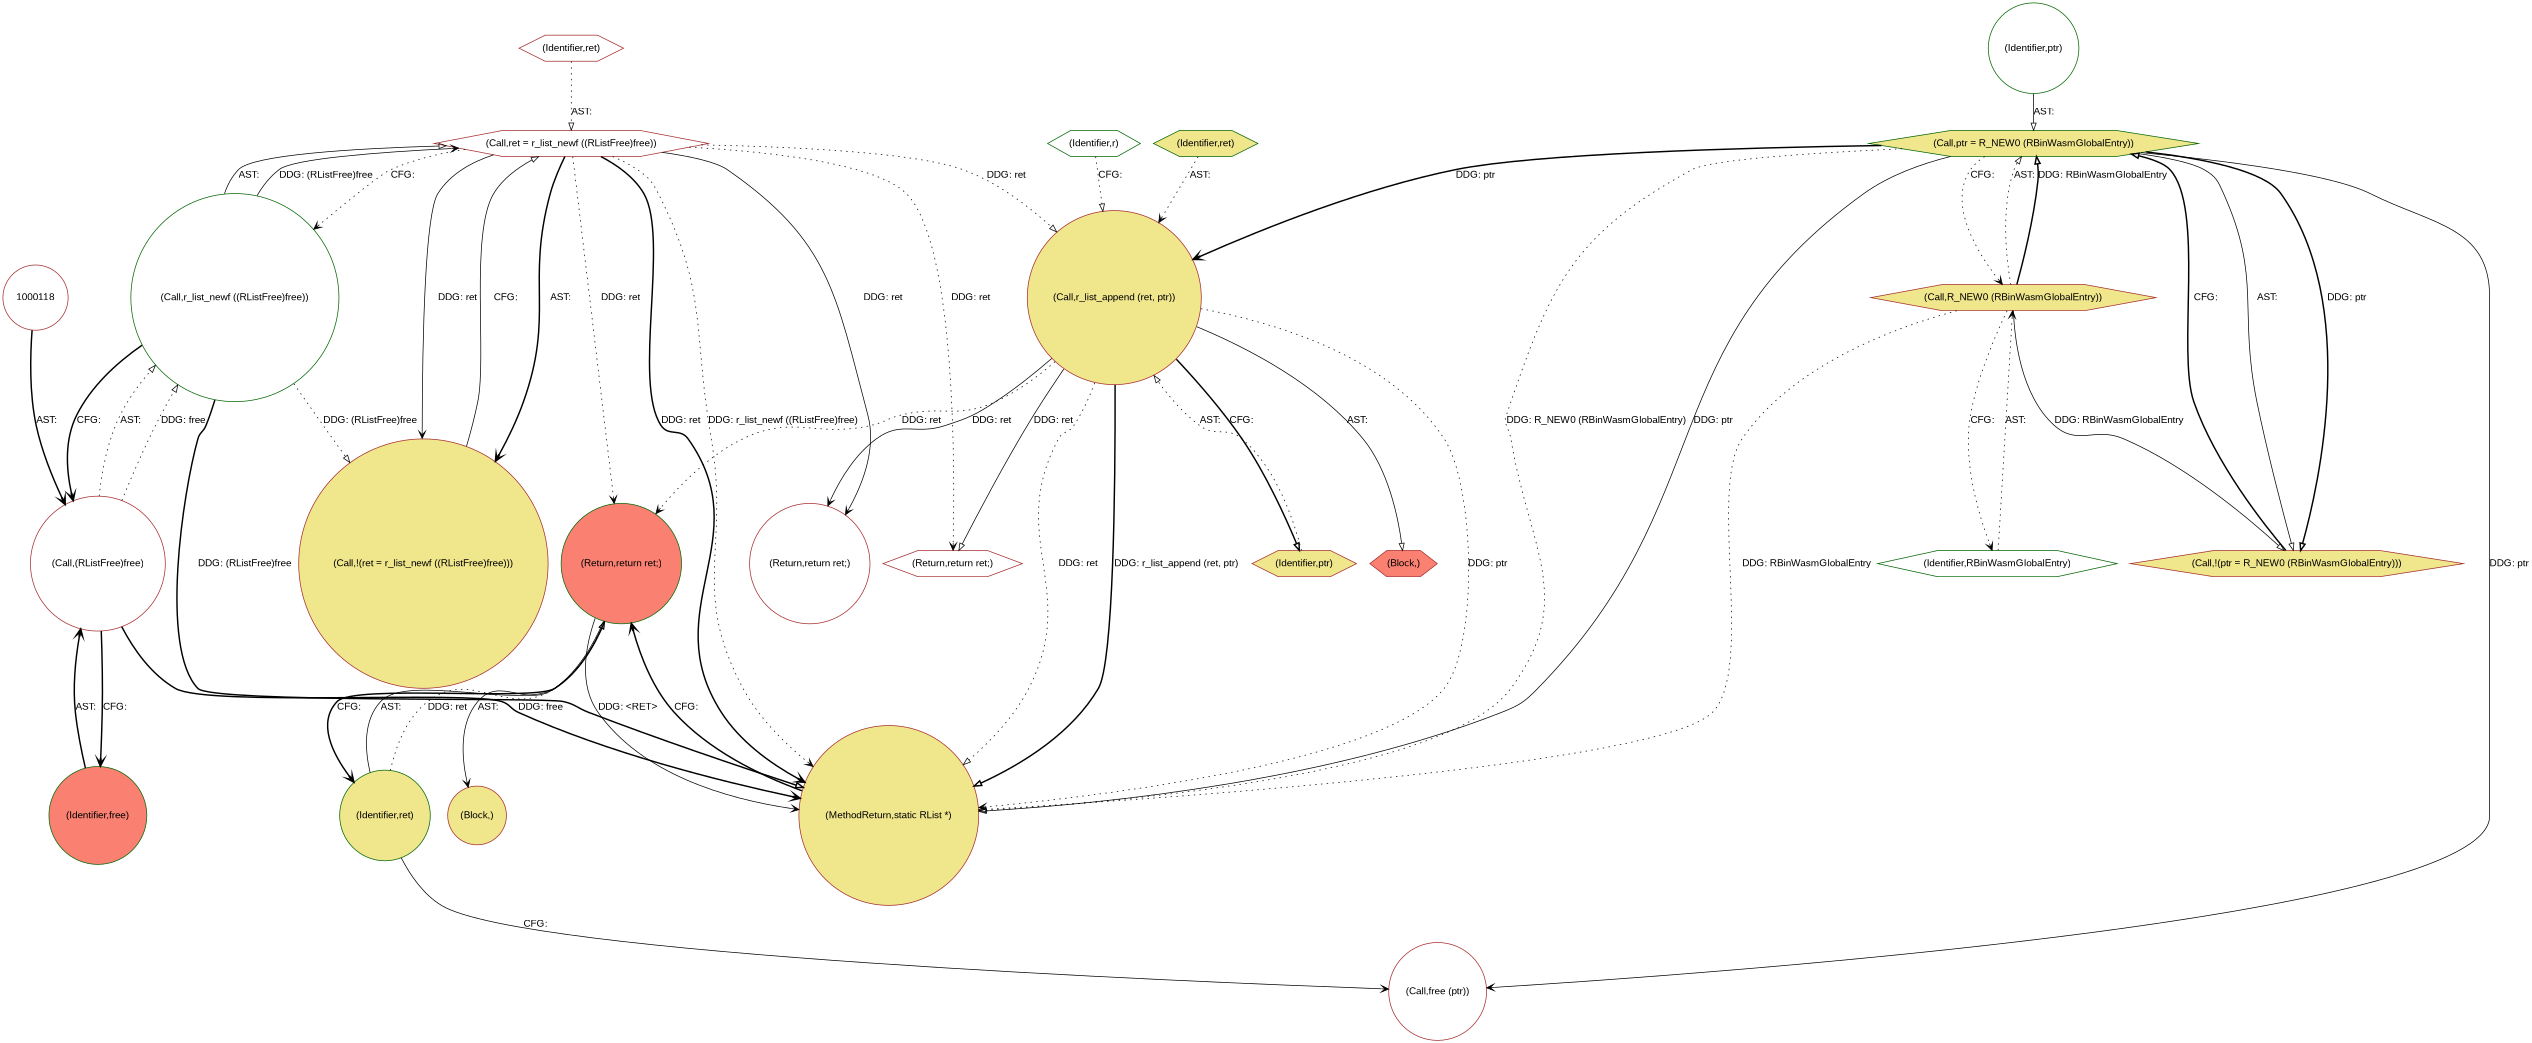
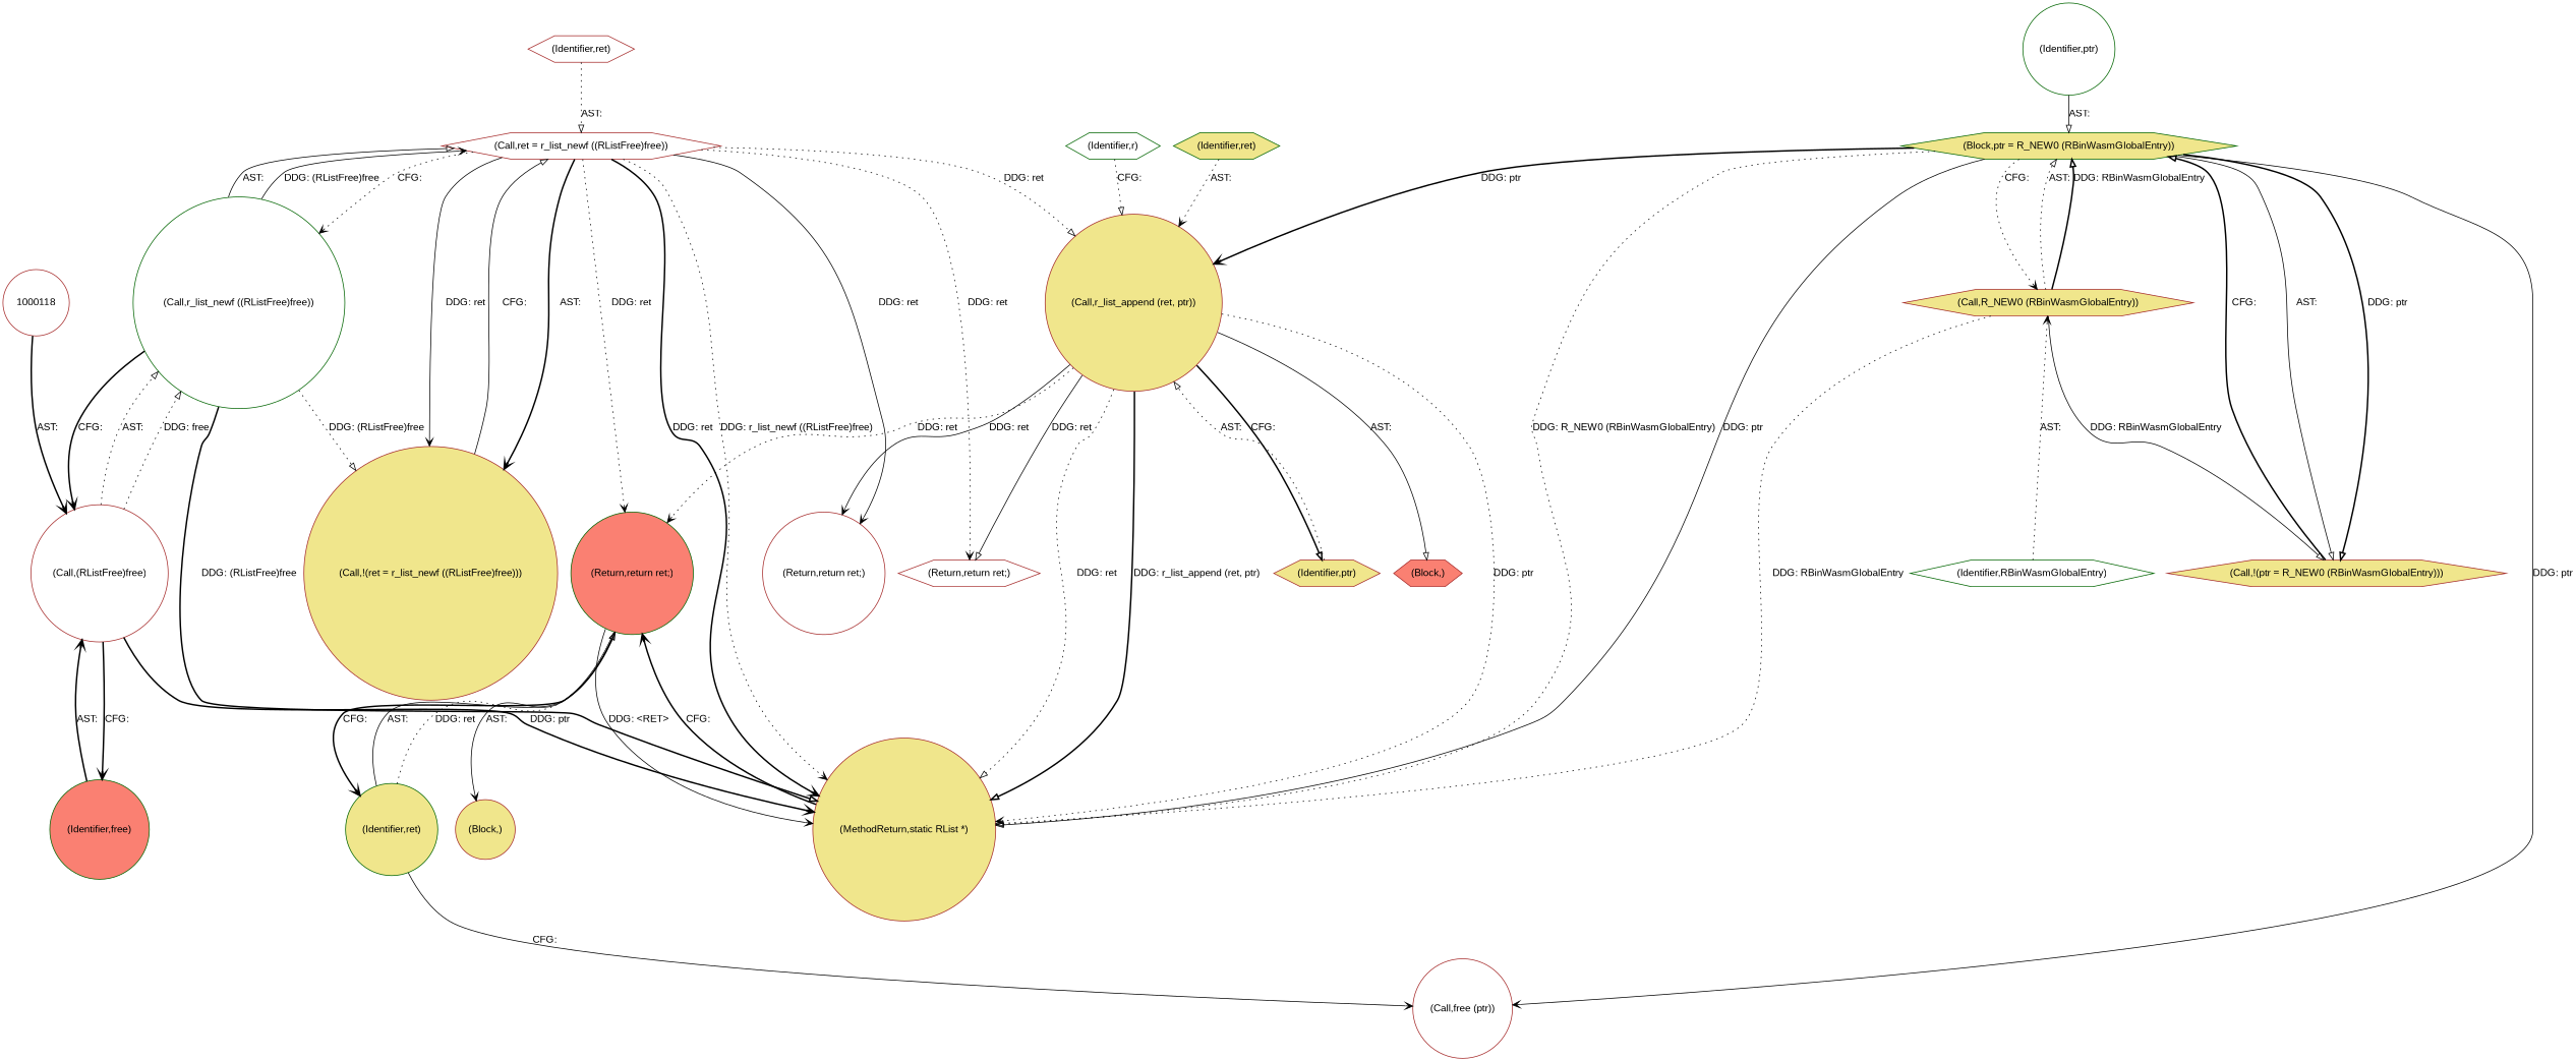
  digraph {
    fontname="Liberation Sans"
    node [color=brown fillcolor=white fontname="Liberation Sans" shape=circle style=filled]
    edge [arrowhead=vee fontname="Liberation Sans" style=dotted]
    n1 [color=darkgreen fillcolor=salmon label="(Return,return ret;)"]
    n2 [color=darkgreen fillcolor=khaki label="(Identifier,ret)"]
    n3 [fillcolor=khaki label="(Block,)"]
    n4 [fillcolor=khaki label="(MethodReturn,static RList *)"]
    n5 [label="(Call,free (ptr))"]
    n6 [label="(Call,ret = r_list_newf ((RListFree)free))" shape=hexagon]
    n7 [color=darkgreen label="(Call,r_list_newf ((RListFree)free))"]
    n8 [fillcolor=khaki label="(Call,r_list_append (ret, ptr))"]
    n9 [label="(Return,return ret;)"]
    n10 [fillcolor=khaki label="(Call,!(ret = r_list_newf ((RListFree)free)))"]
    n11 [label="(Return,return ret;)" shape=hexagon]
    n12 [label="(Call,(RListFree)free)"]
    n13 [fillcolor=khaki label="(Identifier,ptr)" shape=hexagon]
    n14 [fillcolor=salmon label="(Block,)" shape=hexagon]
    n15 [color=darkgreen fillcolor=salmon label="(Identifier,free)"]
-   n16 [color=darkgreen fillcolor=khaki label="(Call,ptr = R_NEW0 (RBinWasmGlobalEntry))" shape=hexagon]
+   n16 [color=darkgreen fillcolor=khaki label="(Block,ptr = R_NEW0 (RBinWasmGlobalEntry))" shape=hexagon]
    n17 [fillcolor=khaki label="(Call,R_NEW0 (RBinWasmGlobalEntry))" shape=hexagon]
    n18 [fillcolor=khaki label="(Call,!(ptr = R_NEW0 (RBinWasmGlobalEntry)))" shape=hexagon]
    n19 [color=darkgreen label="(Identifier,RBinWasmGlobalEntry)" shape=hexagon]
    n20 [label="(Identifier,ret)" shape=hexagon]
    n21 [color=darkgreen fillcolor=khaki label="(Identifier,ret)" shape=hexagon]
    n22 [color=darkgreen label="(Identifier,ptr)"]
    n23 [color=darkgreen label="(Identifier,r)" shape=hexagon]
    1000118
    n1 -> n2 [label="CFG: " style=bold]
    n1 -> n3 [label="AST: " style=solid]
    n1 -> n4 [label="DDG: <RET>" style=solid]
    n2 -> n1 [arrowhead=onormal label="AST: " style=solid]
    n2 -> n1 [arrowhead=onormal label="DDG: ret"]
    n2 -> n5 [label="CFG: " style=solid]
    n4 -> n1 [label="CFG: " style=bold]
    n6 -> n1 [label="DDG: ret"]
    n6 -> n4 [label="DDG: ret" style=bold]
    n6 -> n4 [label="DDG: r_list_newf ((RListFree)free)"]
    n6 -> n7 [label="CFG: "]
    n6 -> n8 [arrowhead=onormal label="DDG: ret"]
    n6 -> n9 [label="DDG: ret" style=solid]
    n6 -> n10 [label="AST: " style=bold]
    n6 -> n10 [label="DDG: ret" style=solid]
    n6 -> n11 [label="DDG: ret"]
    n7 -> n4 [arrowhead=onormal label="DDG: (RListFree)free" style=bold]
    n7 -> n6 [arrowhead=onormal label="AST: " style=solid]
    n7 -> n6 [label="DDG: (RListFree)free" style=solid]
    n7 -> n10 [arrowhead=onormal label="DDG: (RListFree)free"]
    n7 -> n12 [label="CFG: " style=bold]
    n8 -> n1 [label="DDG: ret"]
    n8 -> n4 [label="DDG: ptr"]
    n8 -> n4 [arrowhead=onormal label="DDG: ret"]
    n8 -> n4 [arrowhead=onormal label="DDG: r_list_append (ret, ptr)" style=bold]
    n8 -> n9 [label="DDG: ret" style=solid]
    n8 -> n11 [arrowhead=onormal label="DDG: ret" style=solid]
    n8 -> n13 [arrowhead=onormal label="CFG: " style=bold]
    n8 -> n14 [arrowhead=onormal label="AST: " style=solid]
    n10 -> n6 [arrowhead=onormal label="CFG: " style=solid]
-   n12 -> n4 [label="DDG: free" style=bold]
+   n12 -> n4 [label="DDG: ptr" style=bold]
    n12 -> n7 [arrowhead=onormal label="AST: "]
    n12 -> n7 [arrowhead=onormal label="DDG: free"]
    n12 -> n15 [label="CFG: " style=bold]
    n13 -> n8 [arrowhead=onormal label="AST: "]
    n15 -> n12 [label="AST: " style=bold]
    n16 -> n4 [arrowhead=onormal label="DDG: R_NEW0 (RBinWasmGlobalEntry)"]
    n16 -> n4 [arrowhead=onormal label="DDG: ptr" style=solid]
    n16 -> n5 [label="DDG: ptr" style=solid]
    n16 -> n8 [label="DDG: ptr" style=bold]
    n16 -> n17 [label="CFG: "]
    n16 -> n18 [arrowhead=onormal label="AST: " style=solid]
    n16 -> n18 [arrowhead=onormal label="DDG: ptr" style=bold]
    n17 -> n4 [arrowhead=onormal label="DDG: RBinWasmGlobalEntry"]
    n17 -> n16 [arrowhead=onormal label="AST: "]
    n17 -> n16 [arrowhead=onormal label="DDG: RBinWasmGlobalEntry" style=bold]
    n17 -> n18 [arrowhead=onormal label="DDG: RBinWasmGlobalEntry" style=solid]
-   n17 -> n19 [label="CFG: "]
    n18 -> n16 [arrowhead=onormal label="CFG: " style=bold]
    n19 -> n17 [label="AST: "]
    n20 -> n6 [arrowhead=onormal label="AST: "]
    n21 -> n8 [label="AST: "]
    n22 -> n16 [arrowhead=onormal label="AST: " style=solid]
    n23 -> n8 [arrowhead=onormal label="CFG: "]
    1000118 -> n12 [label="AST: " style=bold]
  }
